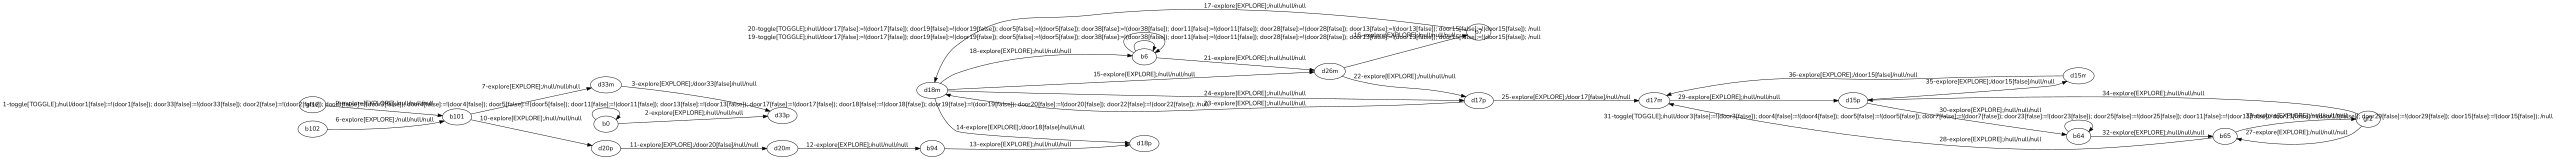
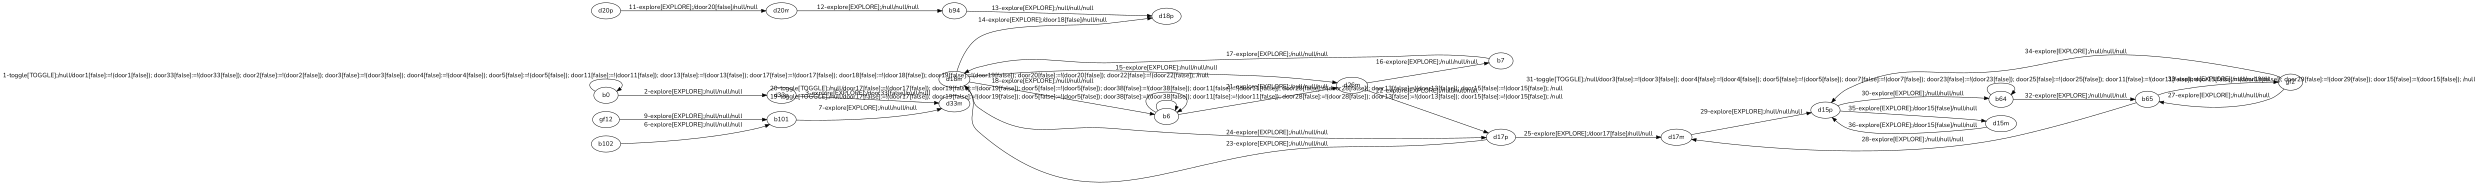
  digraph {
    fontname=Nunito
    rankdir=LR
    node [fontname=Nunito]
    edge [fontname=Nunito]
    b0
    d33p
    d33m
    gf12
    b101
    b102
    d20p
    d20m
    b94
    d18p
    d18m
    d26m
    b6
    d17p
    b7
    d17m
    d15p
    gf2
    b65
    b64
    d15m
    b0 -> b0 [label="1-toggle[TOGGLE];/null/door1[false]:=!(door1[false]); door33[false]:=!(door33[false]); door2[false]:=!(door2[false]); door3[false]:=!(door3[false]); door4[false]:=!(door4[false]); door5[false]:=!(door5[false]); door11[false]:=!(door11[false]); door13[false]:=!(door13[false]); door17[false]:=!(door17[false]); door18[false]:=!(door18[false]); door19[false]:=!(door19[false]); door20[false]:=!(door20[false]); door22[false]:=!(door22[false]); /null"]
    b0 -> d33p [label="2-explore[EXPLORE];/null/null/null"]
-   d33m -> d33p [label="3-explore[EXPLORE];/door33[false]/null/null"]
+   d33p -> d33m [label="3-explore[EXPLORE];/door33[false]/null/null"]
    gf12 -> b101 [label="9-explore[EXPLORE];/null/null/null"]
    b101 -> d33m [label="7-explore[EXPLORE];/null/null/null"]
-   b101 -> d20p [label="10-explore[EXPLORE];/null/null/null"]
    b102 -> b101 [label="6-explore[EXPLORE];/null/null/null"]
    d20p -> d20m [label="11-explore[EXPLORE];/door20[false]/null/null"]
    d20m -> b94 [label="12-explore[EXPLORE];/null/null/null"]
    b94 -> d18p [label="13-explore[EXPLORE];/null/null/null"]
    d18m -> d18p [label="14-explore[EXPLORE];/door18[false]/null/null"]
    d18m -> d26m [label="15-explore[EXPLORE];/null/null/null"]
    d18m -> b6 [label="18-explore[EXPLORE];/null/null/null"]
    d18m -> d17p [label="24-explore[EXPLORE];/null/null/null"]
    d26m -> d17p [label="22-explore[EXPLORE];/null/null/null"]
    d26m -> b7 [label="16-explore[EXPLORE];/null/null/null"]
    b6 -> d26m [label="21-explore[EXPLORE];/null/null/null"]
    b6 -> b6 [label="19-toggle[TOGGLE];/null/door17[false]:=!(door17[false]); door19[false]:=!(door19[false]); door5[false]:=!(door5[false]); door38[false]:=!(door38[false]); door11[false]:=!(door11[false]); door28[false]:=!(door28[false]); door13[false]:=!(door13[false]); door15[false]:=!(door15[false]); /null"]
    b6 -> b6 [label="20-toggle[TOGGLE];/null/door17[false]:=!(door17[false]); door19[false]:=!(door19[false]); door5[false]:=!(door5[false]); door38[false]:=!(door38[false]); door11[false]:=!(door11[false]); door28[false]:=!(door28[false]); door13[false]:=!(door13[false]); door15[false]:=!(door15[false]); /null"]
    d17p -> d18m [label="23-explore[EXPLORE];/null/null/null"]
    d17p -> d17m [label="25-explore[EXPLORE];/door17[false]/null/null"]
    b7 -> d18m [label="17-explore[EXPLORE];/null/null/null"]
    d17m -> d15p [label="29-explore[EXPLORE];/null/null/null"]
    d15p -> b64 [label="30-explore[EXPLORE];/null/null/null"]
    d15p -> d15m [label="35-explore[EXPLORE];/door15[false]/null/null"]
    gf2 -> d15p [label="34-explore[EXPLORE];/null/null/null"]
    gf2 -> b65 [label="27-explore[EXPLORE];/null/null/null"]
    b65 -> d17m [label="28-explore[EXPLORE];/null/null/null"]
    b65 -> gf2 [label="33-explore[EXPLORE];/null/null/null"]
    b64 -> b65 [label="32-explore[EXPLORE];/null/null/null"]
    b64 -> b64 [label="31-toggle[TOGGLE];/null/door3[false]:=!(door3[false]); door4[false]:=!(door4[false]); door5[false]:=!(door5[false]); door7[false]:=!(door7[false]); door23[false]:=!(door23[false]); door25[false]:=!(door25[false]); door11[false]:=!(door11[false]); door13[false]:=!(door13[false]); door29[false]:=!(door29[false]); door15[false]:=!(door15[false]); /null"]
-   d15m -> d17m [label="36-explore[EXPLORE];/door15[false]/null/null"]
+   d15m -> d15p [label="36-explore[EXPLORE];/door15[false]/null/null"]
  }
